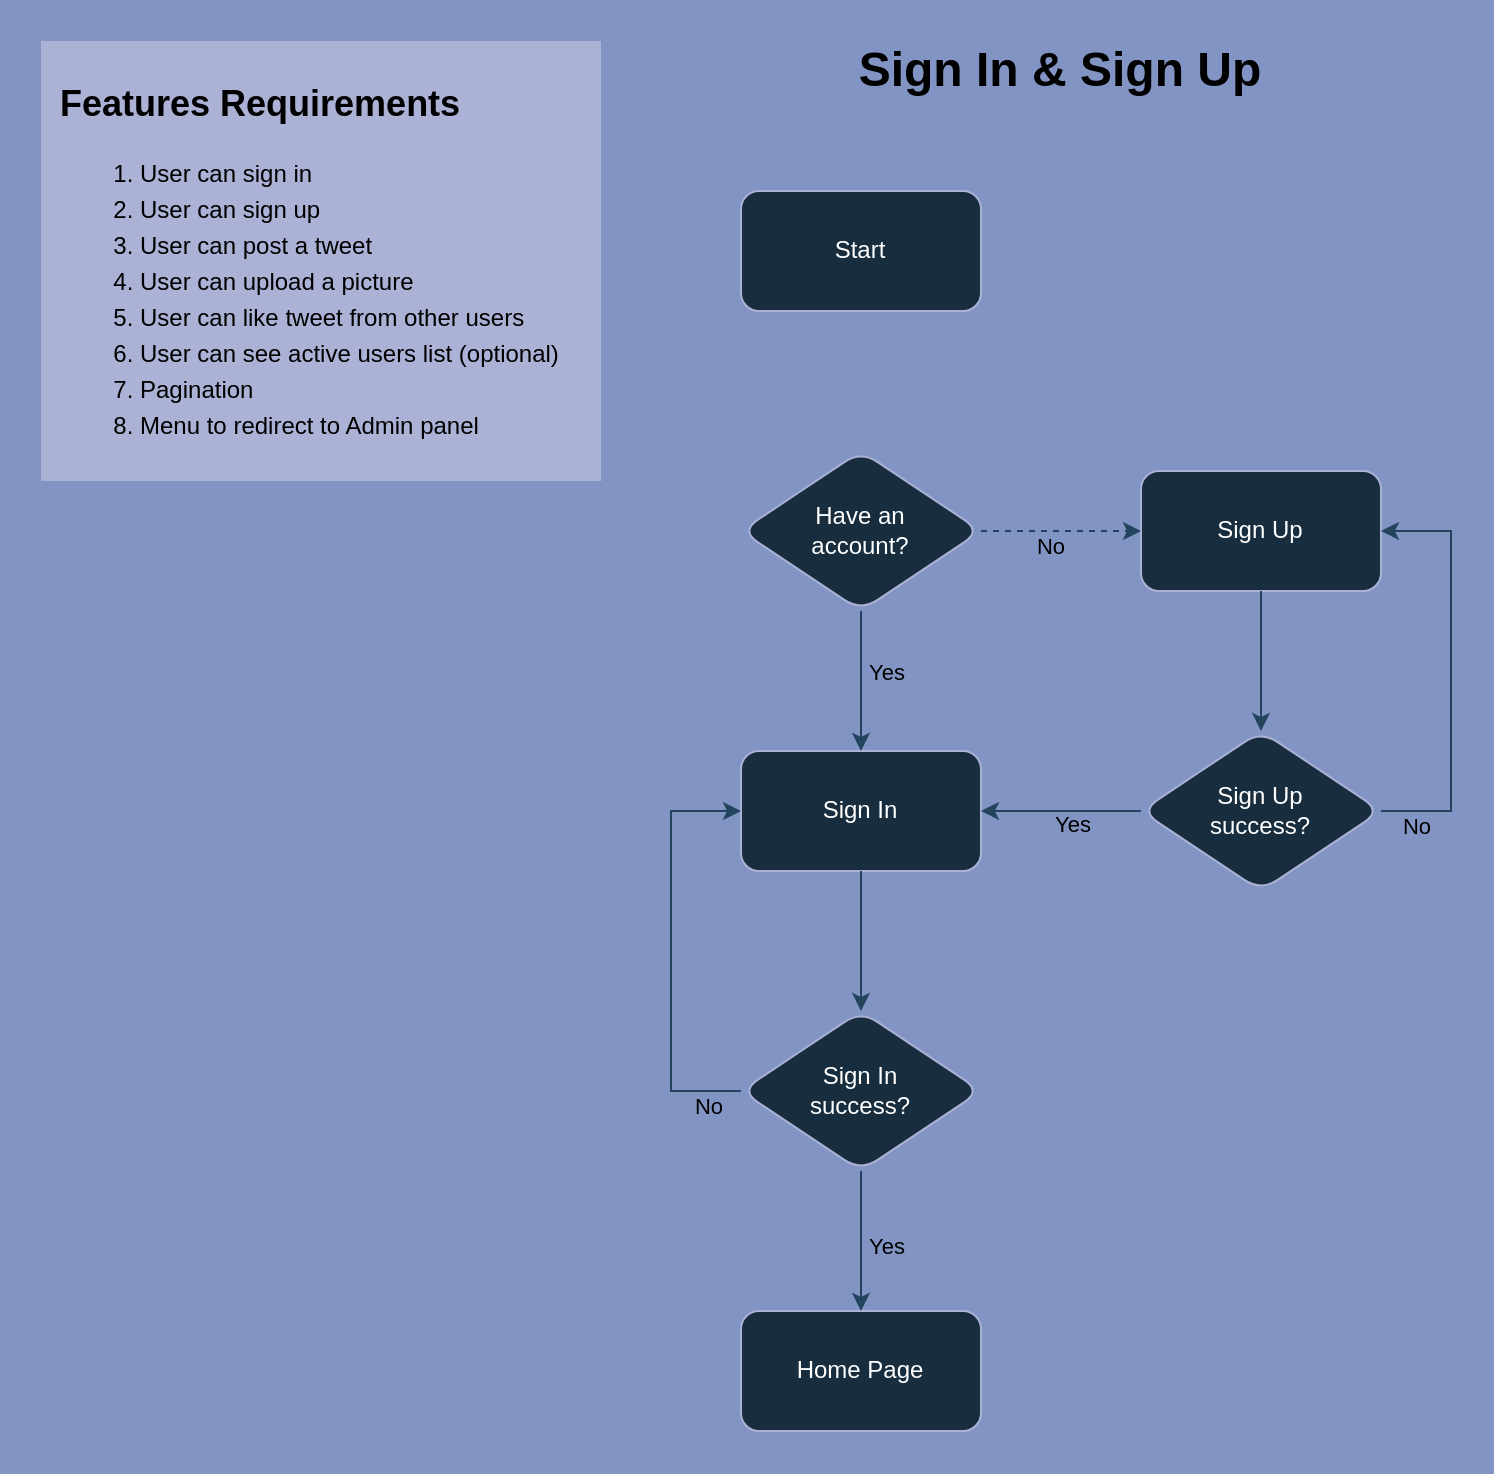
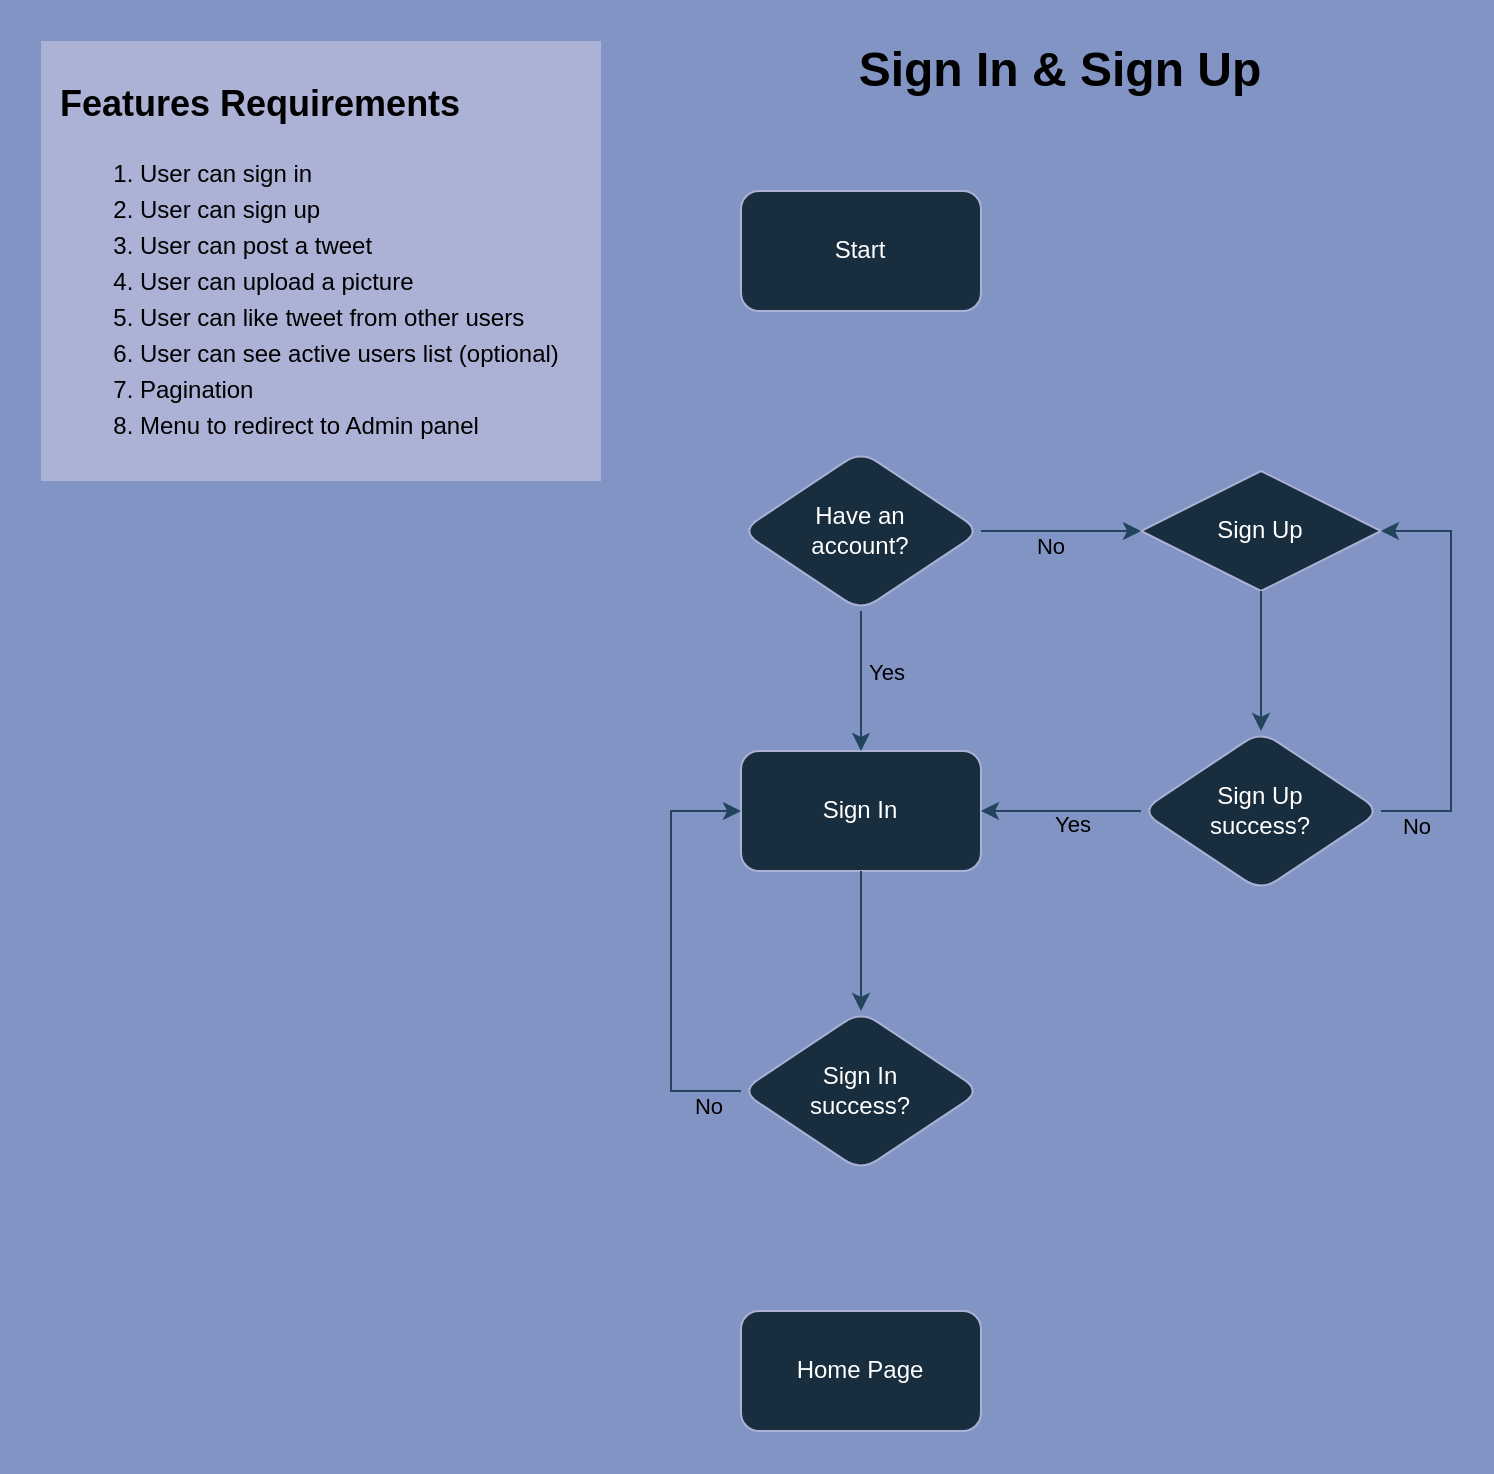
  <mxCell id="0" />
  <mxCell id="1" parent="0" />
  <mxCell id="2" value="&lt;h2&gt;&lt;b&gt;Features Requirements&lt;/b&gt;&lt;/h2&gt;&lt;ol style=&quot;line-height: 150%;&quot;&gt;&lt;li&gt;User can sign in&lt;/li&gt;&lt;li&gt;User can sign up&lt;/li&gt;&lt;li&gt;User can post a tweet&lt;/li&gt;&lt;li&gt;User can upload a picture&lt;/li&gt;&lt;li&gt;User can like tweet from other users&lt;/li&gt;&lt;li&gt;User can see active users list (optional)&lt;/li&gt;&lt;li&gt;Pagination&lt;/li&gt;&lt;li&gt;Menu to redirect to Admin panel&lt;/li&gt;&lt;/ol&gt;" style="text;align=left;html=1;verticalAlign=top;whiteSpace=wrap;rounded=0;labelBackgroundColor=none;spacingTop=0;spacing=2;spacingBottom=0;fillStyle=auto;glass=0;shadow=0;labelBorderColor=none;spacingLeft=8;spacingRight=8;movable=1;resizable=1;rotatable=1;deletable=1;editable=1;locked=0;connectable=1;fillColor=#ACB1D6;strokeColor=none;" parent="1" vertex="1"><mxGeometry x="20" y="20" width="280" height="220" as="geometry" /></mxCell>
  <mxCell id="3" value="" style="group;labelBackgroundColor=none;fontColor=#FFFFFF;" parent="1" vertex="1" connectable="0"><mxGeometry x="335" y="95" width="390" height="620" as="geometry" /></mxCell>
  <mxCell id="4" value="Start" style="rounded=1;whiteSpace=wrap;html=1;labelBackgroundColor=none;fillColor=#182E3E;strokeColor=#ACB1D6;fontColor=#FFFFFF;" parent="3" vertex="1"><mxGeometry x="35" width="120" height="60" as="geometry" /></mxCell>
  <mxCell id="5" value="Have an&lt;br&gt;account?" style="rhombus;html=1;rounded=1;whiteSpace=wrap;labelBackgroundColor=none;fillColor=#182E3E;strokeColor=#ACB1D6;fontColor=#FFFFFF;" parent="3" vertex="1"><mxGeometry x="35" y="130" width="120" height="80" as="geometry" /></mxCell>
  <mxCell id="6" value="Sign In" style="whiteSpace=wrap;html=1;rounded=1;labelBackgroundColor=none;fillColor=#182E3E;strokeColor=#ACB1D6;fontColor=#FFFFFF;" parent="3" vertex="1"><mxGeometry x="35" y="280" width="120" height="60" as="geometry" /></mxCell>
  <mxCell id="7" value="" style="edgeStyle=orthogonalEdgeStyle;rounded=0;orthogonalLoop=1;jettySize=auto;html=1;labelBackgroundColor=none;fontColor=default;strokeColor=#23445D;" parent="3" source="5" target="6" edge="1"><mxGeometry relative="1" as="geometry" /></mxCell>
  <mxCell id="8" value="&lt;font color=&quot;#000000&quot;&gt;Yes&lt;/font&gt;" style="edgeLabel;html=1;align=center;verticalAlign=middle;resizable=0;points=[];labelBackgroundColor=none;fontColor=#FFFFFF;labelBorderColor=none;" parent="7" vertex="1" connectable="0"><mxGeometry x="-0.135" y="1" relative="1" as="geometry"><mxPoint x="11" as="offset" /></mxGeometry></mxCell>
- <mxCell id="9" value="Sign Up" style="whiteSpace=wrap;html=1;rounded=1;labelBackgroundColor=none;fillColor=#182E3E;strokeColor=#ACB1D6;fontColor=#FFFFFF;" parent="3" vertex="1"><mxGeometry x="235" y="140" width="120" height="60" as="geometry" /></mxCell>
- <mxCell id="10" value="" style="edgeStyle=orthogonalEdgeStyle;rounded=0;orthogonalLoop=1;jettySize=auto;html=1;labelBackgroundColor=none;fontColor=default;strokeColor=#23445D;dashed=1;" parent="3" source="5" target="9" edge="1"><mxGeometry relative="1" as="geometry" /></mxCell>
+ <mxCell id="9" value="Sign Up" style="rhombus;whiteSpace=wrap;html=1;labelBackgroundColor=none;fillColor=#182E3E;strokeColor=#ACB1D6;fontColor=#FFFFFF;" parent="3" vertex="1"><mxGeometry x="235" y="140" width="120" height="60" as="geometry" /></mxCell>
+ <mxCell id="10" value="" style="edgeStyle=orthogonalEdgeStyle;rounded=0;orthogonalLoop=1;jettySize=auto;html=1;labelBackgroundColor=none;fontColor=default;strokeColor=#23445D;" parent="3" source="5" target="9" edge="1"><mxGeometry relative="1" as="geometry" /></mxCell>
  <mxCell id="11" value="&lt;font color=&quot;#000000&quot;&gt;No&lt;/font&gt;" style="edgeLabel;html=1;align=center;verticalAlign=middle;resizable=0;points=[];labelBackgroundColor=none;fontColor=#FFFFFF;" parent="10" vertex="1" connectable="0"><mxGeometry x="-0.15" y="-2" relative="1" as="geometry"><mxPoint y="5" as="offset" /></mxGeometry></mxCell>
  <mxCell id="12" value="" style="edgeStyle=orthogonalEdgeStyle;rounded=0;orthogonalLoop=1;jettySize=auto;html=1;labelBackgroundColor=none;fontColor=default;strokeColor=#23445D;" parent="3" source="16" target="6" edge="1"><mxGeometry relative="1" as="geometry" /></mxCell>
  <mxCell id="13" value="&lt;font color=&quot;#000000&quot;&gt;Yes&lt;/font&gt;" style="edgeLabel;html=1;align=center;verticalAlign=middle;resizable=0;points=[];labelBackgroundColor=none;fontColor=#FFFFFF;" parent="12" vertex="1" connectable="0"><mxGeometry x="-0.131" y="1" relative="1" as="geometry"><mxPoint y="5" as="offset" /></mxGeometry></mxCell>
  <mxCell id="14" style="edgeStyle=orthogonalEdgeStyle;rounded=0;orthogonalLoop=1;jettySize=auto;html=1;entryX=1;entryY=0.5;entryDx=0;entryDy=0;labelBackgroundColor=none;fontColor=default;strokeColor=#23445D;" parent="3" source="16" target="9" edge="1"><mxGeometry relative="1" as="geometry"><Array as="points"><mxPoint x="390" y="310" /><mxPoint x="390" y="170" /></Array></mxGeometry></mxCell>
  <mxCell id="15" value="&lt;font color=&quot;#000000&quot;&gt;No&lt;/font&gt;" style="edgeLabel;html=1;align=center;verticalAlign=middle;resizable=0;points=[];labelBackgroundColor=none;fontColor=#FFFFFF;" parent="14" vertex="1" connectable="0"><mxGeometry x="-0.869" relative="1" as="geometry"><mxPoint x="3" y="7" as="offset" /></mxGeometry></mxCell>
  <mxCell id="16" value="Sign Up&lt;br&gt;success?" style="rhombus;whiteSpace=wrap;html=1;rounded=1;labelBackgroundColor=none;fillColor=#182E3E;strokeColor=#ACB1D6;fontColor=#FFFFFF;" parent="3" vertex="1"><mxGeometry x="235" y="270" width="120" height="80" as="geometry" /></mxCell>
  <mxCell id="17" value="" style="edgeStyle=orthogonalEdgeStyle;rounded=0;orthogonalLoop=1;jettySize=auto;html=1;labelBackgroundColor=none;fontColor=default;strokeColor=#23445D;" parent="3" source="9" target="16" edge="1"><mxGeometry relative="1" as="geometry" /></mxCell>
  <mxCell id="18" style="edgeStyle=orthogonalEdgeStyle;rounded=0;orthogonalLoop=1;jettySize=auto;html=1;entryX=0;entryY=0.5;entryDx=0;entryDy=0;labelBackgroundColor=none;fontColor=default;strokeColor=#23445D;" parent="3" source="20" target="6" edge="1"><mxGeometry relative="1" as="geometry"><Array as="points"><mxPoint y="450" /><mxPoint y="310" /></Array></mxGeometry></mxCell>
  <mxCell id="19" value="&lt;font color=&quot;#000000&quot;&gt;No&lt;/font&gt;" style="edgeLabel;html=1;align=center;verticalAlign=middle;resizable=0;points=[];labelBackgroundColor=none;fontColor=#FFFFFF;" parent="18" vertex="1" connectable="0"><mxGeometry x="-0.882" y="-1" relative="1" as="geometry"><mxPoint x="-5" y="8" as="offset" /></mxGeometry></mxCell>
  <mxCell id="20" value="Sign In&lt;br&gt;success?" style="rhombus;whiteSpace=wrap;html=1;rounded=1;labelBackgroundColor=none;fillColor=#182E3E;strokeColor=#ACB1D6;fontColor=#FFFFFF;" parent="3" vertex="1"><mxGeometry x="35" y="410" width="120" height="80" as="geometry" /></mxCell>
  <mxCell id="21" value="" style="edgeStyle=orthogonalEdgeStyle;rounded=0;orthogonalLoop=1;jettySize=auto;html=1;labelBackgroundColor=none;fontColor=default;strokeColor=#23445D;" parent="3" source="6" target="20" edge="1"><mxGeometry relative="1" as="geometry" /></mxCell>
  <mxCell id="22" value="Home Page" style="whiteSpace=wrap;html=1;rounded=1;labelBackgroundColor=none;fillColor=#182E3E;strokeColor=#ACB1D6;fontColor=#FFFFFF;" parent="3" vertex="1"><mxGeometry x="35" y="560" width="120" height="60" as="geometry" /></mxCell>
- <mxCell id="23" value="" style="edgeStyle=orthogonalEdgeStyle;rounded=0;orthogonalLoop=1;jettySize=auto;html=1;labelBackgroundColor=none;fontColor=default;strokeColor=#23445D;" parent="3" source="20" target="22" edge="1"><mxGeometry relative="1" as="geometry" /></mxCell>
- <mxCell id="24" value="&lt;font color=&quot;#000000&quot;&gt;Yes&lt;/font&gt;" style="edgeLabel;html=1;align=center;verticalAlign=middle;resizable=0;points=[];labelBackgroundColor=none;fontColor=#FFFFFF;" parent="23" vertex="1" connectable="0"><mxGeometry x="0.048" relative="1" as="geometry"><mxPoint x="12" as="offset" /></mxGeometry></mxCell>
  <mxCell id="25" value="&lt;h1&gt;&lt;font color=&quot;#000000&quot;&gt;Sign In &amp;amp; Sign Up&lt;/font&gt;&lt;/h1&gt;" style="text;strokeColor=none;align=center;fillColor=none;html=1;verticalAlign=middle;whiteSpace=wrap;rounded=0;labelBackgroundColor=none;fontColor=#FFFFFF;" parent="1" vertex="1"><mxGeometry x="410" y="20" width="240" height="30" as="geometry" /></mxCell>
